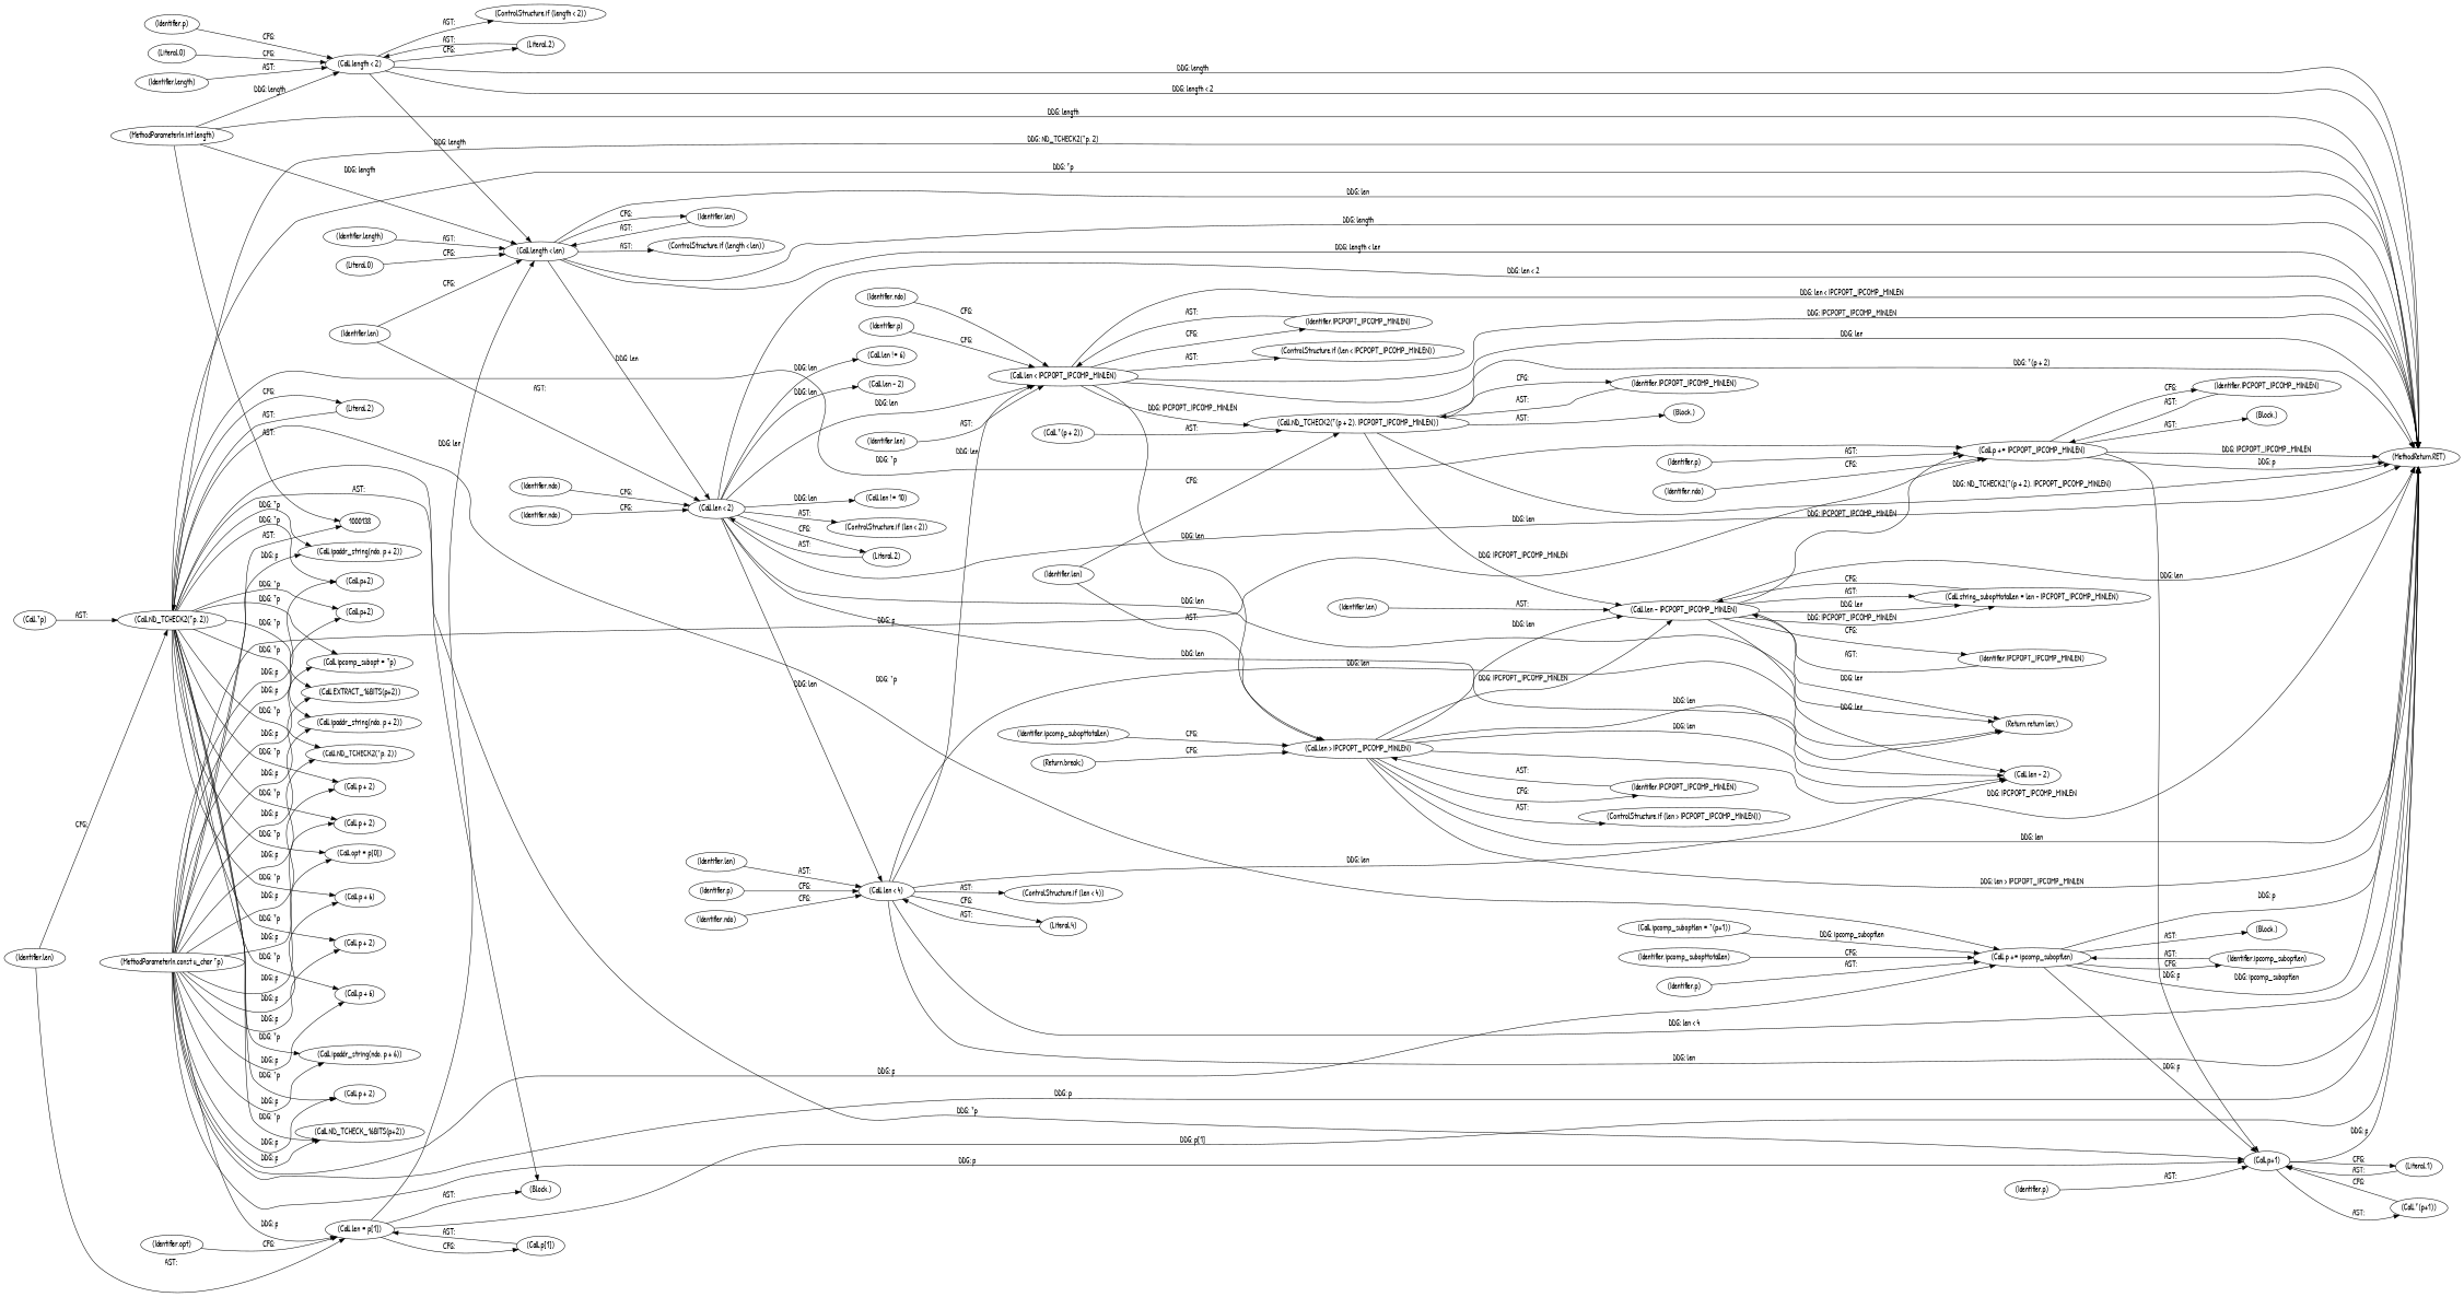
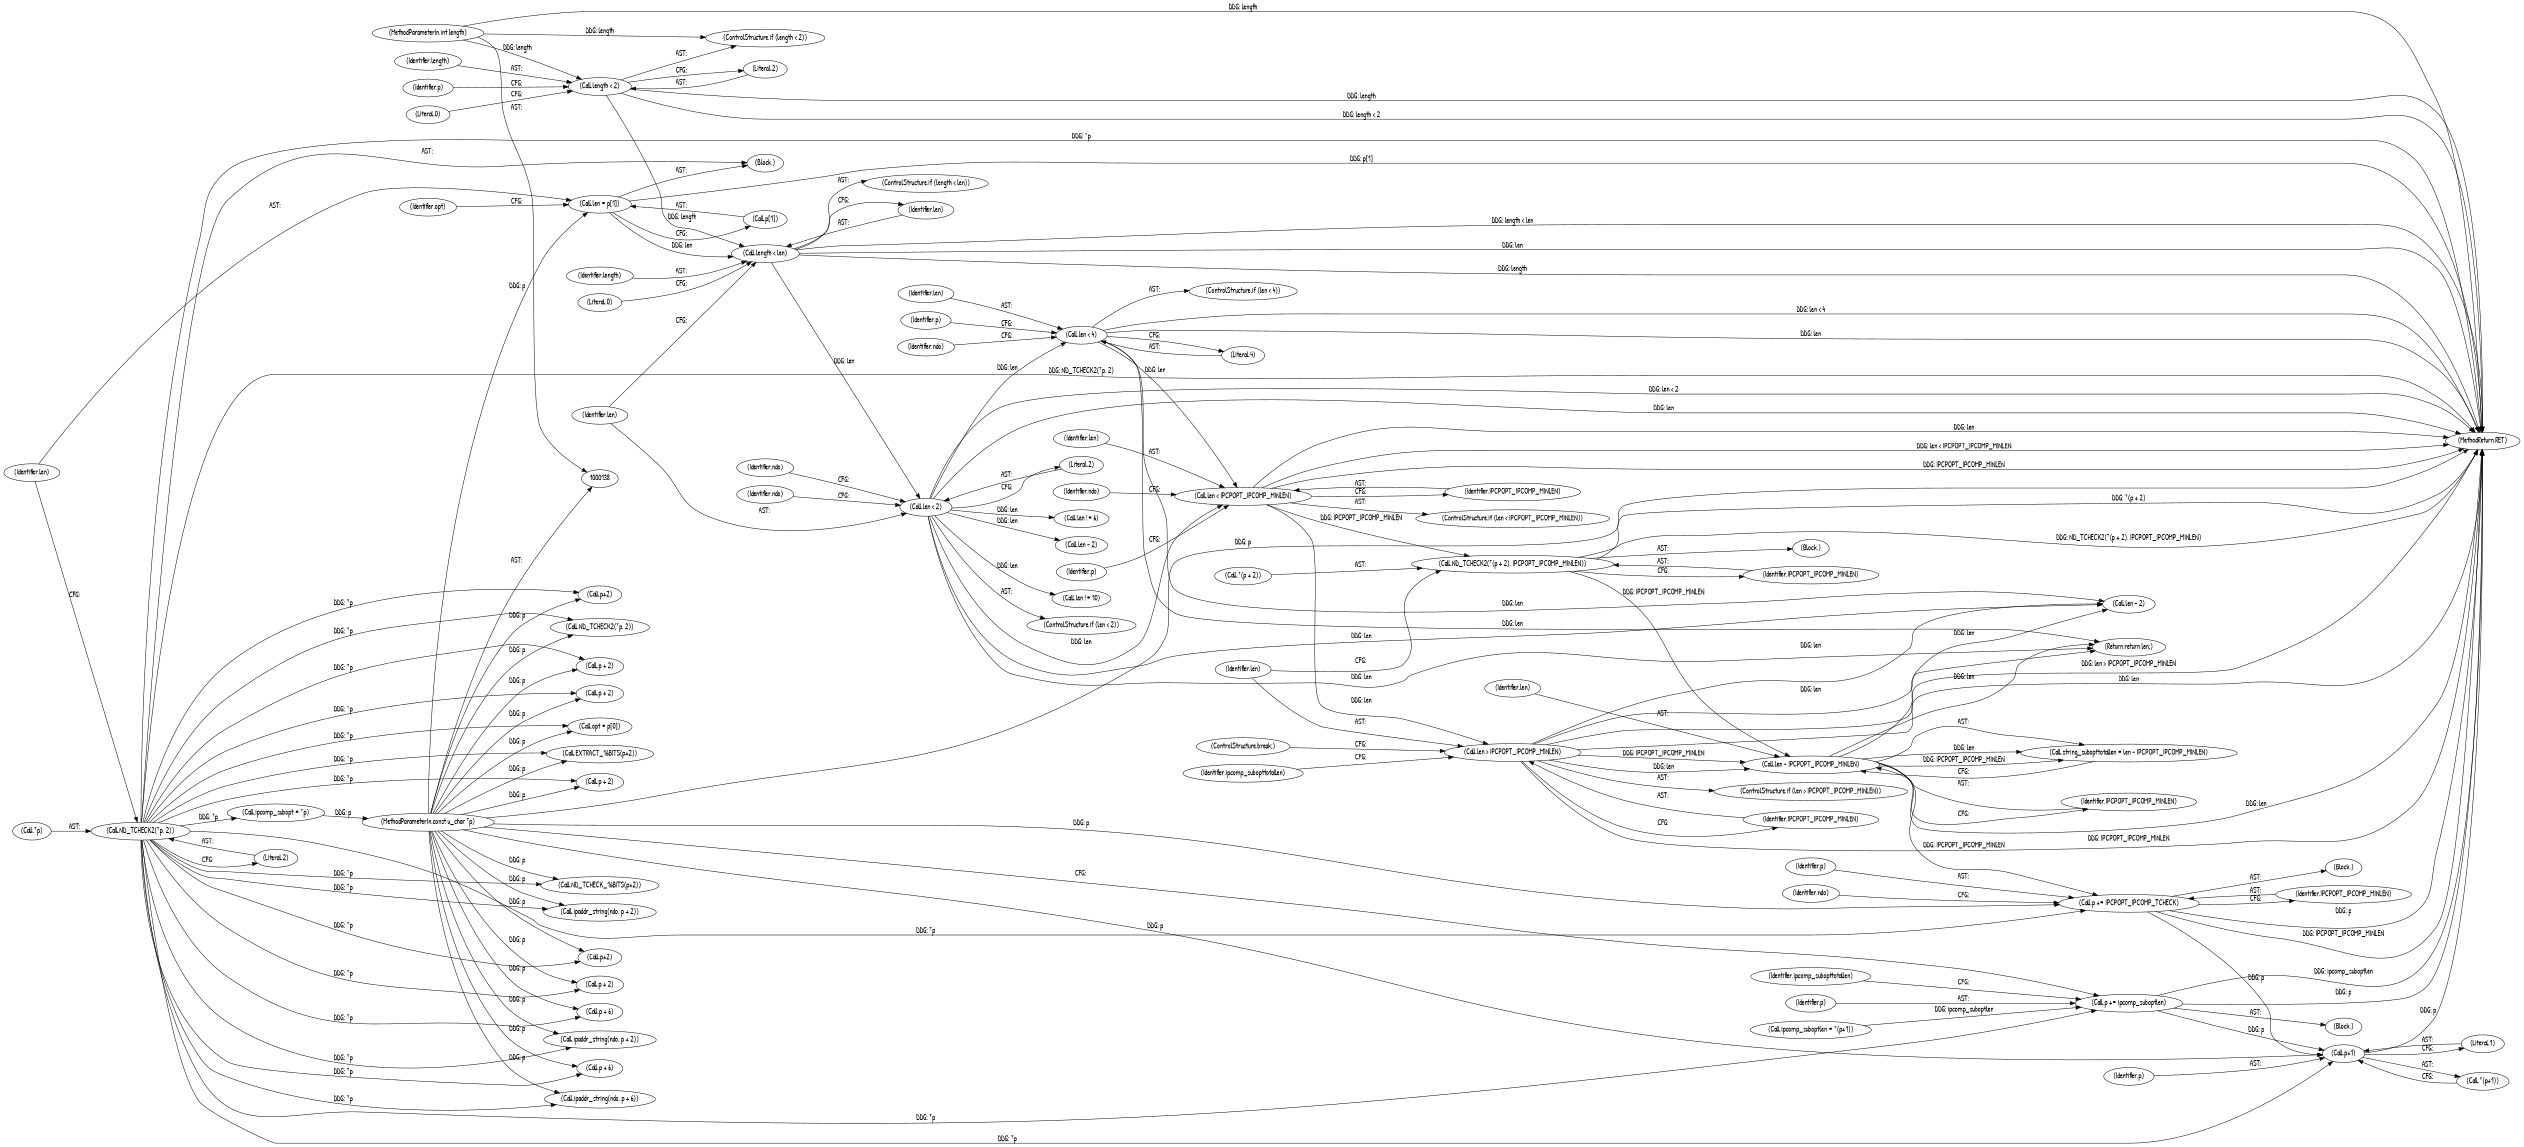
  digraph {
    fontname="Patrick Hand"
    rankdir=LR
    node [fontname="Patrick Hand"]
    edge [fontname="Patrick Hand"]
-   n1 [label="(Call,p += IPCPOPT_IPCOMP_MINLEN)"]
+   n1 [label="(Call,p += IPCPOPT_IPCOMP_TCHECK)"]
    n2 [label="(Call,p+1)"]
    n3 [label="(Identifier,IPCPOPT_IPCOMP_MINLEN)"]
    n4 [label="(MethodReturn,RET)"]
    n5 [label="(Block,)"]
    n6 [label="(Call,*(p+1))"]
    n7 [label="(Literal,1)"]
    n8 [label="(Call,p += ipcomp_suboptlen)"]
    n9 [label="(Block,)"]
-   n10 [label="(Identifier,ipcomp_suboptlen)"]
    n11 [label="(Call,len - IPCPOPT_IPCOMP_MINLEN)"]
    n12 [label="(Call,string_subopttotallen = len - IPCPOPT_IPCOMP_MINLEN)"]
    n13 [label="(Identifier,IPCPOPT_IPCOMP_MINLEN)"]
    n14 [label="(Return,return len;)"]
    n15 [label="(Call,len - 2)"]
    n16 [label="(Call,len > IPCPOPT_IPCOMP_MINLEN)"]
    n17 [label="(ControlStructure,if (len > IPCPOPT_IPCOMP_MINLEN))"]
    n18 [label="(Identifier,IPCPOPT_IPCOMP_MINLEN)"]
    n19 [label="(Call,len < IPCPOPT_IPCOMP_MINLEN)"]
    n20 [label="(Call,ND_TCHECK2(*(p + 2), IPCPOPT_IPCOMP_MINLEN))"]
    n21 [label="(ControlStructure,if (len < IPCPOPT_IPCOMP_MINLEN))"]
    n22 [label="(Identifier,IPCPOPT_IPCOMP_MINLEN)"]
    n23 [label="(Block,)"]
    n24 [label="(Identifier,IPCPOPT_IPCOMP_MINLEN)"]
    n25 [label="(Call,len < 4)"]
    n26 [label="(ControlStructure,if (len < 4))"]
    n27 [label="(Literal,4)"]
    n28 [label="(Call,len < 2)"]
    n29 [label="(Call,len != 6)"]
    n30 [label="(Call,len - 2)"]
    n31 [label="(Call,len != 10)"]
    n32 [label="(ControlStructure,if (len < 2))"]
    n33 [label="(Literal,2)"]
    n34 [label="(Call,length < len)"]
    n35 [label="(ControlStructure,if (length < len))"]
    n36 [label="(Identifier,len)"]
    n37 [label="(Call,length < 2)"]
    n38 [label="(Literal,2)"]
    n39 [label="(ControlStructure,if (length < 2))"]
    n40 [label="(MethodParameterIn,int length)"]
    n41 [label=1000138]
    n42 [label="(Call,len = p[1])"]
    n43 [label="(Call,p[1])"]
    n44 [label="(Block,)"]
    n45 [label="(MethodParameterIn,const u_char *p)"]
    n46 [label="(Call,p+2)"]
    n47 [label="(Call,ND_TCHECK2(*p, 2))"]
    n48 [label="(Call,p + 2)"]
    n49 [label="(Call,p + 2)"]
    n50 [label="(Call,opt = p[0])"]
    n51 [label="(Call,ipcomp_subopt = *p)"]
    n52 [label="(Call,p + 6)"]
    n53 [label="(Call,ipaddr_string(ndo, p + 2))"]
    n54 [label="(Call,EXTRACT_16BITS(p+2))"]
    n55 [label="(Call,p + 2)"]
    n56 [label="(Call,p + 6)"]
    n57 [label="(Call,ipaddr_string(ndo, p + 6))"]
    n58 [label="(Call,ND_TCHECK_16BITS(p+2))"]
    n59 [label="(Call,ipaddr_string(ndo, p + 2))"]
    n60 [label="(Call,p+2)"]
    n61 [label="(Call,p + 2)"]
    n62 [label="(Call,ND_TCHECK2(*p, 2))"]
    n63 [label="(Literal,2)"]
-   n64 [label="(Return,break;)"]
+   n64 [label="(ControlStructure,break;)"]
    n65 [label="(Identifier,ipcomp_subopttotallen)"]
    n66 [label="(Identifier,p)"]
    n67 [label="(Identifier,p)"]
    n68 [label="(Identifier,p)"]
    n69 [label="(Identifier,p)"]
    n70 [label="(Literal,0)"]
    n71 [label="(Identifier,len)"]
    n72 [label="(Identifier,ndo)"]
    n73 [label="(Identifier,ipcomp_subopttotallen)"]
    n74 [label="(Call,*p)"]
    n75 [label="(Identifier,len)"]
    n76 [label="(Identifier,length)"]
    n77 [label="(Identifier,len)"]
    n78 [label="(Identifier,len)"]
    n79 [label="(Identifier,p)"]
    n80 [label="(Identifier,p)"]
    n81 [label="(Identifier,len)"]
    n82 [label="(Identifier,ndo)"]
    n83 [label="(Literal,0)"]
    n84 [label="(Identifier,opt)"]
    n85 [label="(Identifier,ndo)"]
    n86 [label="(Identifier,ndo)"]
    n87 [label="(Call,ipcomp_suboptlen = *(p+1))"]
    n88 [label="(Call,*(p + 2))"]
    n89 [label="(Identifier,len)"]
    n90 [label="(Identifier,ndo)"]
    n91 [label="(Identifier,length)"]
    n1 -> n2 [label="DDG: p"]
    n1 -> n3 [label="CFG: "]
    n1 -> n4 [label="DDG: IPCPOPT_IPCOMP_MINLEN"]
    n1 -> n4 [label="DDG: p"]
    n1 -> n5 [label="AST: "]
    n2 -> n4 [label="DDG: p"]
    n2 -> n6 [label="AST: "]
    n2 -> n7 [label="CFG: "]
    n3 -> n1 [label="AST: "]
    n6 -> n2 [label="CFG: "]
    n7 -> n2 [label="AST: "]
    n8 -> n2 [label="DDG: p"]
    n8 -> n4 [label="DDG: ipcomp_suboptlen"]
    n8 -> n4 [label="DDG: p"]
    n8 -> n9 [label="AST: "]
-   n8 -> n10 [label="CFG: "]
-   n10 -> n8 [label="AST: "]
    n11 -> n1 [label="DDG: IPCPOPT_IPCOMP_MINLEN"]
    n11 -> n4 [label="DDG: len"]
    n11 -> n12 [label="AST: "]
    n11 -> n12 [label="DDG: len"]
    n11 -> n12 [label="DDG: IPCPOPT_IPCOMP_MINLEN"]
    n11 -> n13 [label="CFG: "]
    n11 -> n14 [label="DDG: len"]
    n11 -> n15 [label="DDG: len"]
    n12 -> n11 [label="CFG: "]
    n13 -> n11 [label="AST: "]
    n16 -> n4 [label="DDG: len > IPCPOPT_IPCOMP_MINLEN"]
    n16 -> n4 [label="DDG: len"]
    n16 -> n4 [label="DDG: IPCPOPT_IPCOMP_MINLEN"]
    n16 -> n11 [label="DDG: len"]
    n16 -> n11 [label="DDG: IPCPOPT_IPCOMP_MINLEN"]
    n16 -> n14 [label="DDG: len"]
    n16 -> n15 [label="DDG: len"]
    n16 -> n17 [label="AST: "]
    n16 -> n18 [label="CFG: "]
    n18 -> n16 [label="AST: "]
    n19 -> n4 [label="DDG: IPCPOPT_IPCOMP_MINLEN"]
    n19 -> n4 [label="DDG: len"]
    n19 -> n4 [label="DDG: len < IPCPOPT_IPCOMP_MINLEN"]
    n19 -> n16 [label="DDG: len"]
    n19 -> n20 [label="DDG: IPCPOPT_IPCOMP_MINLEN"]
    n19 -> n21 [label="AST: "]
    n19 -> n22 [label="CFG: "]
    n20 -> n4 [label="DDG: *(p + 2)"]
    n20 -> n4 [label="DDG: ND_TCHECK2(*(p + 2), IPCPOPT_IPCOMP_MINLEN)"]
    n20 -> n11 [label="DDG: IPCPOPT_IPCOMP_MINLEN"]
    n20 -> n23 [label="AST: "]
    n20 -> n24 [label="CFG: "]
    n22 -> n19 [label="AST: "]
    n24 -> n20 [label="AST: "]
    n25 -> n4 [label="DDG: len"]
    n25 -> n4 [label="DDG: len < 4"]
    n25 -> n14 [label="DDG: len"]
    n25 -> n15 [label="DDG: len"]
    n25 -> n19 [label="DDG: len"]
    n25 -> n26 [label="AST: "]
    n25 -> n27 [label="CFG: "]
    n27 -> n25 [label="AST: "]
    n28 -> n4 [label="DDG: len < 2"]
    n28 -> n4 [label="DDG: len"]
    n28 -> n14 [label="DDG: len"]
    n28 -> n15 [label="DDG: len"]
    n28 -> n19 [label="DDG: len"]
    n28 -> n25 [label="DDG: len"]
    n28 -> n29 [label="DDG: len"]
    n28 -> n30 [label="DDG: len"]
    n28 -> n31 [label="DDG: len"]
    n28 -> n32 [label="AST: "]
    n28 -> n33 [label="CFG: "]
    n33 -> n28 [label="AST: "]
    n34 -> n4 [label="DDG: len"]
    n34 -> n4 [label="DDG: length"]
    n34 -> n4 [label="DDG: length < len"]
    n34 -> n28 [label="DDG: len"]
    n34 -> n35 [label="AST: "]
    n34 -> n36 [label="CFG: "]
    n36 -> n34 [label="AST: "]
    n37 -> n4 [label="DDG: length"]
    n37 -> n4 [label="DDG: length < 2"]
    n37 -> n34 [label="DDG: length"]
    n37 -> n38 [label="CFG: "]
    n37 -> n39 [label="AST: "]
    n38 -> n37 [label="AST: "]
    n40 -> n4 [label="DDG: length"]
-   n40 -> n34 [label="DDG: length"]
+   n40 -> n39 [label="DDG: length"]
    n40 -> n37 [label="DDG: length"]
    n40 -> n41 [label="AST: "]
    n42 -> n4 [label="DDG: p[1]"]
    n42 -> n34 [label="DDG: len"]
    n42 -> n43 [label="CFG: "]
    n42 -> n44 [label="AST: "]
    n43 -> n42 [label="AST: "]
    n45 -> n1 [label="DDG: p"]
    n45 -> n2 [label="DDG: p"]
    n45 -> n4 [label="DDG: p"]
-   n45 -> n8 [label="DDG: p"]
+   n45 -> n8 [label="CFG: "]
    n45 -> n41 [label="AST: "]
    n45 -> n42 [label="DDG: p"]
    n45 -> n46 [label="DDG: p"]
    n45 -> n47 [label="DDG: p"]
    n45 -> n48 [label="DDG: p"]
    n45 -> n49 [label="DDG: p"]
    n45 -> n50 [label="DDG: p"]
-   n45 -> n51 [label="DDG: p"]
+   n51 -> n45 [label="DDG: p"]
    n45 -> n52 [label="DDG: p"]
    n45 -> n53 [label="DDG: p"]
    n45 -> n54 [label="DDG: p"]
    n45 -> n55 [label="DDG: p"]
    n45 -> n56 [label="DDG: p"]
    n45 -> n57 [label="DDG: p"]
    n45 -> n58 [label="DDG: p"]
    n45 -> n59 [label="DDG: p"]
    n45 -> n60 [label="DDG: p"]
    n45 -> n61 [label="DDG: p"]
    n62 -> n1 [label="DDG: *p"]
    n62 -> n2 [label="DDG: *p"]
    n62 -> n4 [label="DDG: *p"]
    n62 -> n4 [label="DDG: ND_TCHECK2(*p, 2)"]
    n62 -> n8 [label="DDG: *p"]
    n62 -> n44 [label="AST: "]
    n62 -> n46 [label="DDG: *p"]
    n62 -> n47 [label="DDG: *p"]
    n62 -> n48 [label="DDG: *p"]
    n62 -> n49 [label="DDG: *p"]
    n62 -> n50 [label="DDG: *p"]
    n62 -> n51 [label="DDG: *p"]
    n62 -> n52 [label="DDG: *p"]
    n62 -> n53 [label="DDG: *p"]
    n62 -> n54 [label="DDG: *p"]
    n62 -> n55 [label="DDG: *p"]
    n62 -> n56 [label="DDG: *p"]
    n62 -> n57 [label="DDG: *p"]
    n62 -> n58 [label="DDG: *p"]
    n62 -> n59 [label="DDG: *p"]
    n62 -> n60 [label="DDG: *p"]
    n62 -> n61 [label="DDG: *p"]
    n62 -> n63 [label="CFG: "]
    n63 -> n62 [label="AST: "]
    n64 -> n16 [label="CFG: "]
    n65 -> n8 [label="CFG: "]
    n66 -> n37 [label="CFG: "]
    n67 -> n25 [label="CFG: "]
    n68 -> n19 [label="CFG: "]
    n69 -> n1 [label="AST: "]
    n70 -> n34 [label="CFG: "]
    n71 -> n28 [label="AST: "]
    n71 -> n34 [label="CFG: "]
    n72 -> n25 [label="CFG: "]
    n73 -> n16 [label="CFG: "]
    n74 -> n62 [label="AST: "]
    n75 -> n42 [label="AST: "]
    n75 -> n62 [label="CFG: "]
    n76 -> n34 [label="AST: "]
    n77 -> n16 [label="AST: "]
    n77 -> n20 [label="CFG: "]
    n78 -> n19 [label="AST: "]
    n79 -> n2 [label="AST: "]
    n80 -> n8 [label="AST: "]
    n81 -> n25 [label="AST: "]
    n82 -> n28 [label="CFG: "]
    n83 -> n37 [label="CFG: "]
    n84 -> n42 [label="CFG: "]
    n85 -> n19 [label="CFG: "]
    n86 -> n28 [label="CFG: "]
    n87 -> n8 [label="DDG: ipcomp_suboptlen"]
    n88 -> n20 [label="AST: "]
    n89 -> n11 [label="AST: "]
    n90 -> n1 [label="CFG: "]
    n91 -> n37 [label="AST: "]
  }
